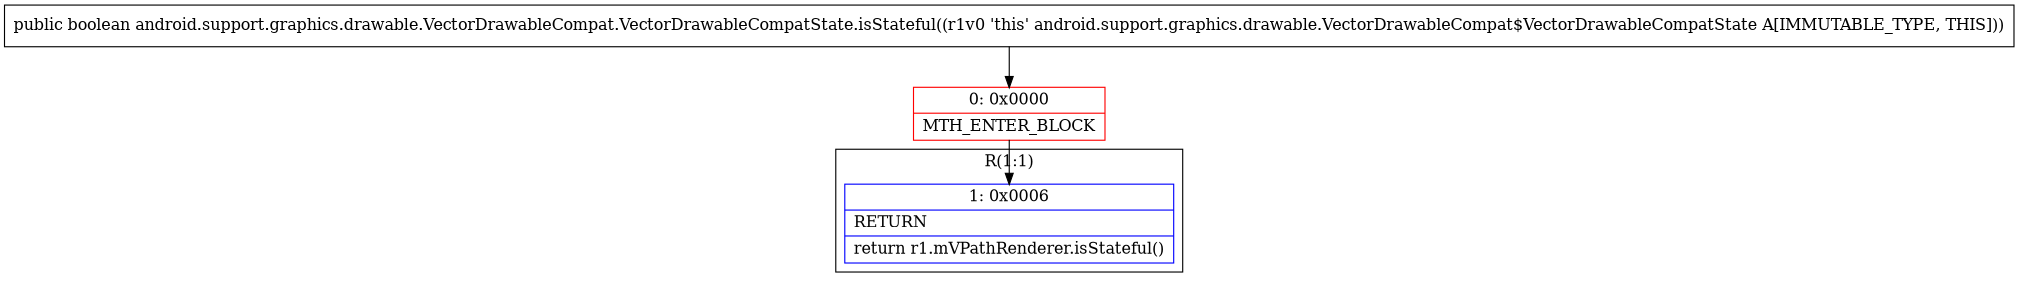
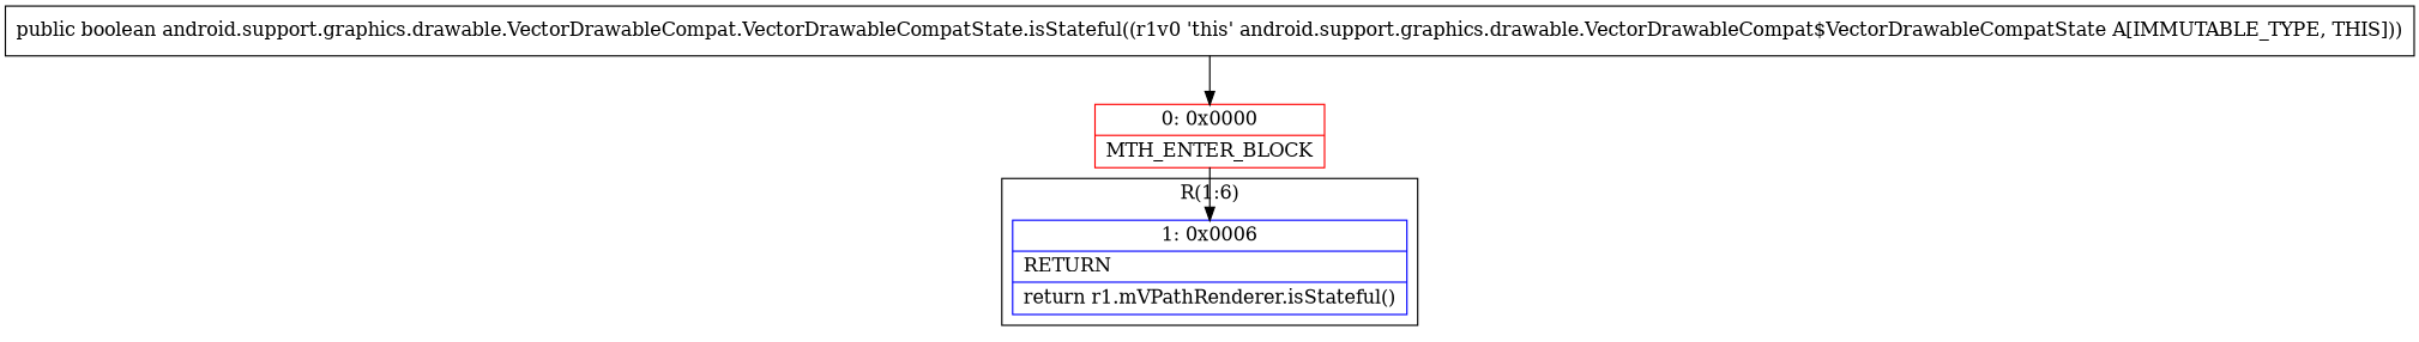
  digraph {
    node [shape=record]
    n1 [color=blue label="{1\:\ 0x0006|RETURN\l|return r1.mVPathRenderer.isStateful()\l}"]
    n2 [color=red label="{0\:\ 0x0000|MTH_ENTER_BLOCK\l}"]
    n3 [label="{public boolean android.support.graphics.drawable.VectorDrawableCompat.VectorDrawableCompatState.isStateful((r1v0 'this' android.support.graphics.drawable.VectorDrawableCompat$VectorDrawableCompatState A[IMMUTABLE_TYPE, THIS])) }"]
    subgraph cluster_1 {
-     label="R(1:1)"
+     label="R(1:6)"
      n1
    }
    n2 -> n1
    n3 -> n2
  }
